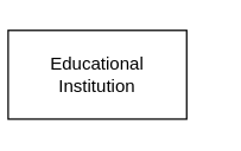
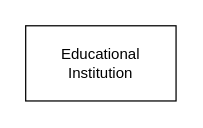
  <mxCell id="0" />
  <mxCell id="1" parent="0" />
- <mxCell id="2" value="Educational&lt;div&gt;Institution&lt;/div&gt;" style="rounded=0;whiteSpace=wrap;html=1;" vertex="1" parent="1"><mxGeometry x="5" y="20" width="120" height="60" as="geometry" /></mxCell>
+ <mxCell id="2" value="Educational&lt;div&gt;Institution&lt;/div&gt;" style="rounded=0;whiteSpace=wrap;html=1;" vertex="1" parent="1"><mxGeometry x="20" y="20" width="120" height="60" as="geometry" /></mxCell>
